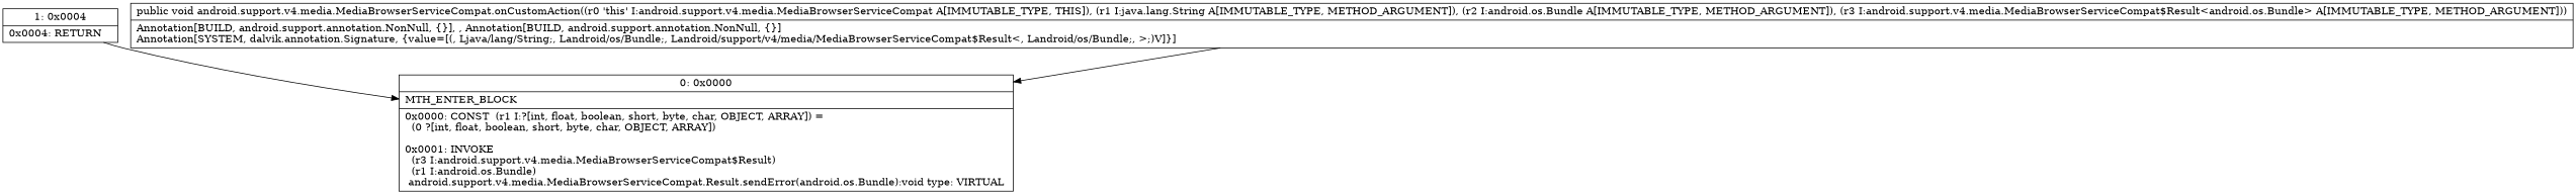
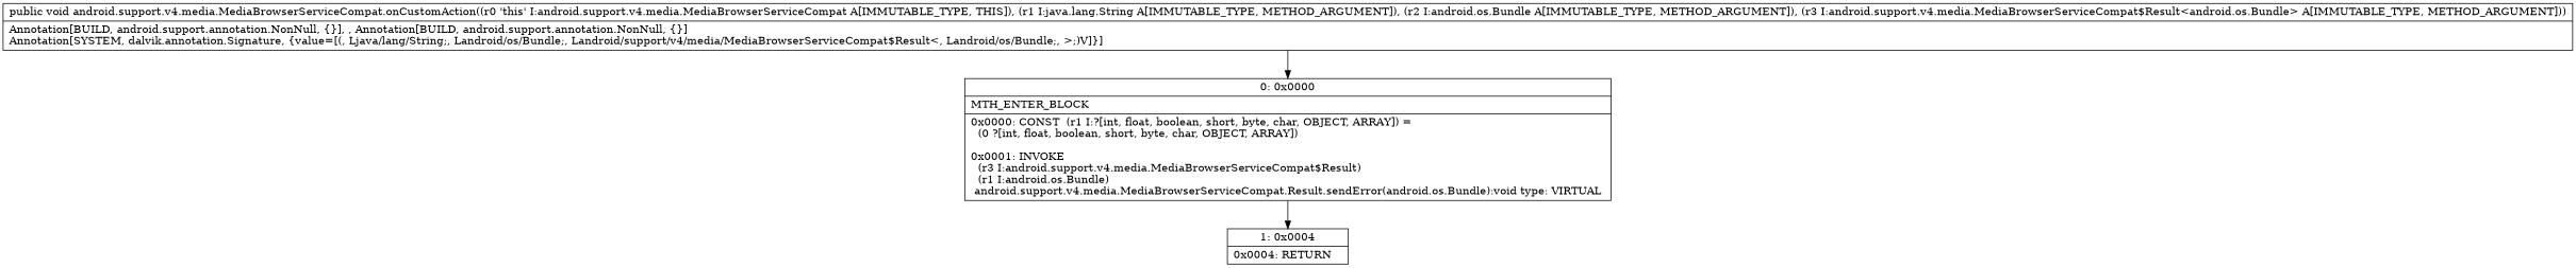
  digraph {
    node [shape=record]
    n1 [label="{0\:\ 0x0000|MTH_ENTER_BLOCK\l|0x0000: CONST  (r1 I:?[int, float, boolean, short, byte, char, OBJECT, ARRAY]) = \l  (0 ?[int, float, boolean, short, byte, char, OBJECT, ARRAY])\l \l0x0001: INVOKE  \l  (r3 I:android.support.v4.media.MediaBrowserServiceCompat$Result)\l  (r1 I:android.os.Bundle)\l android.support.v4.media.MediaBrowserServiceCompat.Result.sendError(android.os.Bundle):void type: VIRTUAL \l}"]
    n2 [label="{1\:\ 0x0004|0x0004: RETURN   \l}"]
    n3 [label="{public void android.support.v4.media.MediaBrowserServiceCompat.onCustomAction((r0 'this' I:android.support.v4.media.MediaBrowserServiceCompat A[IMMUTABLE_TYPE, THIS]), (r1 I:java.lang.String A[IMMUTABLE_TYPE, METHOD_ARGUMENT]), (r2 I:android.os.Bundle A[IMMUTABLE_TYPE, METHOD_ARGUMENT]), (r3 I:android.support.v4.media.MediaBrowserServiceCompat$Result\<android.os.Bundle\> A[IMMUTABLE_TYPE, METHOD_ARGUMENT]))  | Annotation[BUILD, android.support.annotation.NonNull, \{\}], , Annotation[BUILD, android.support.annotation.NonNull, \{\}]\lAnnotation[SYSTEM, dalvik.annotation.Signature, \{value=[(, Ljava\/lang\/String;, Landroid\/os\/Bundle;, Landroid\/support\/v4\/media\/MediaBrowserServiceCompat$Result\<, Landroid\/os\/Bundle;, \>;)V]\}]\l}"]
-   n2 -> n1
+   n1 -> n2
    n3 -> n1
  }
